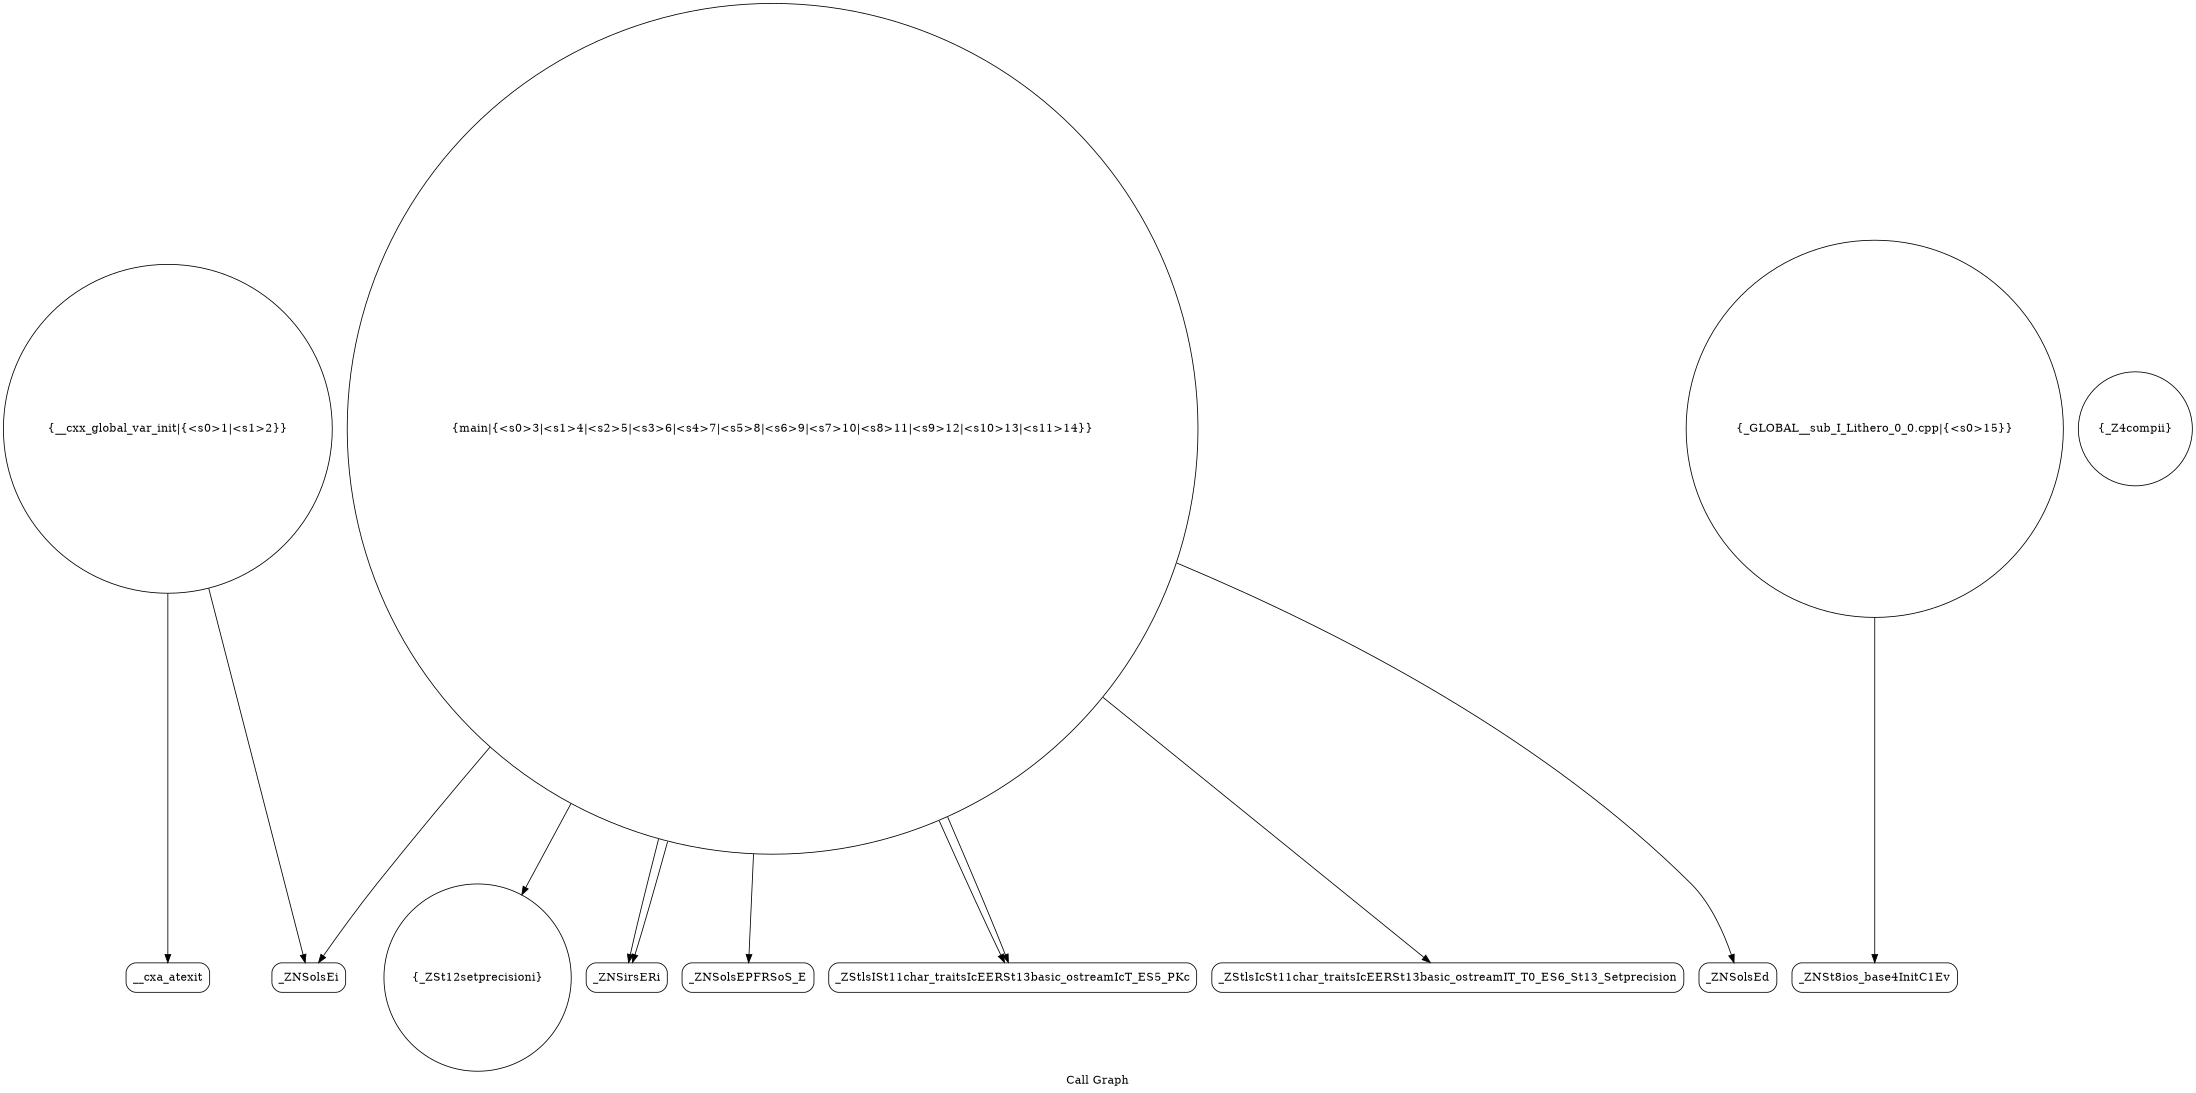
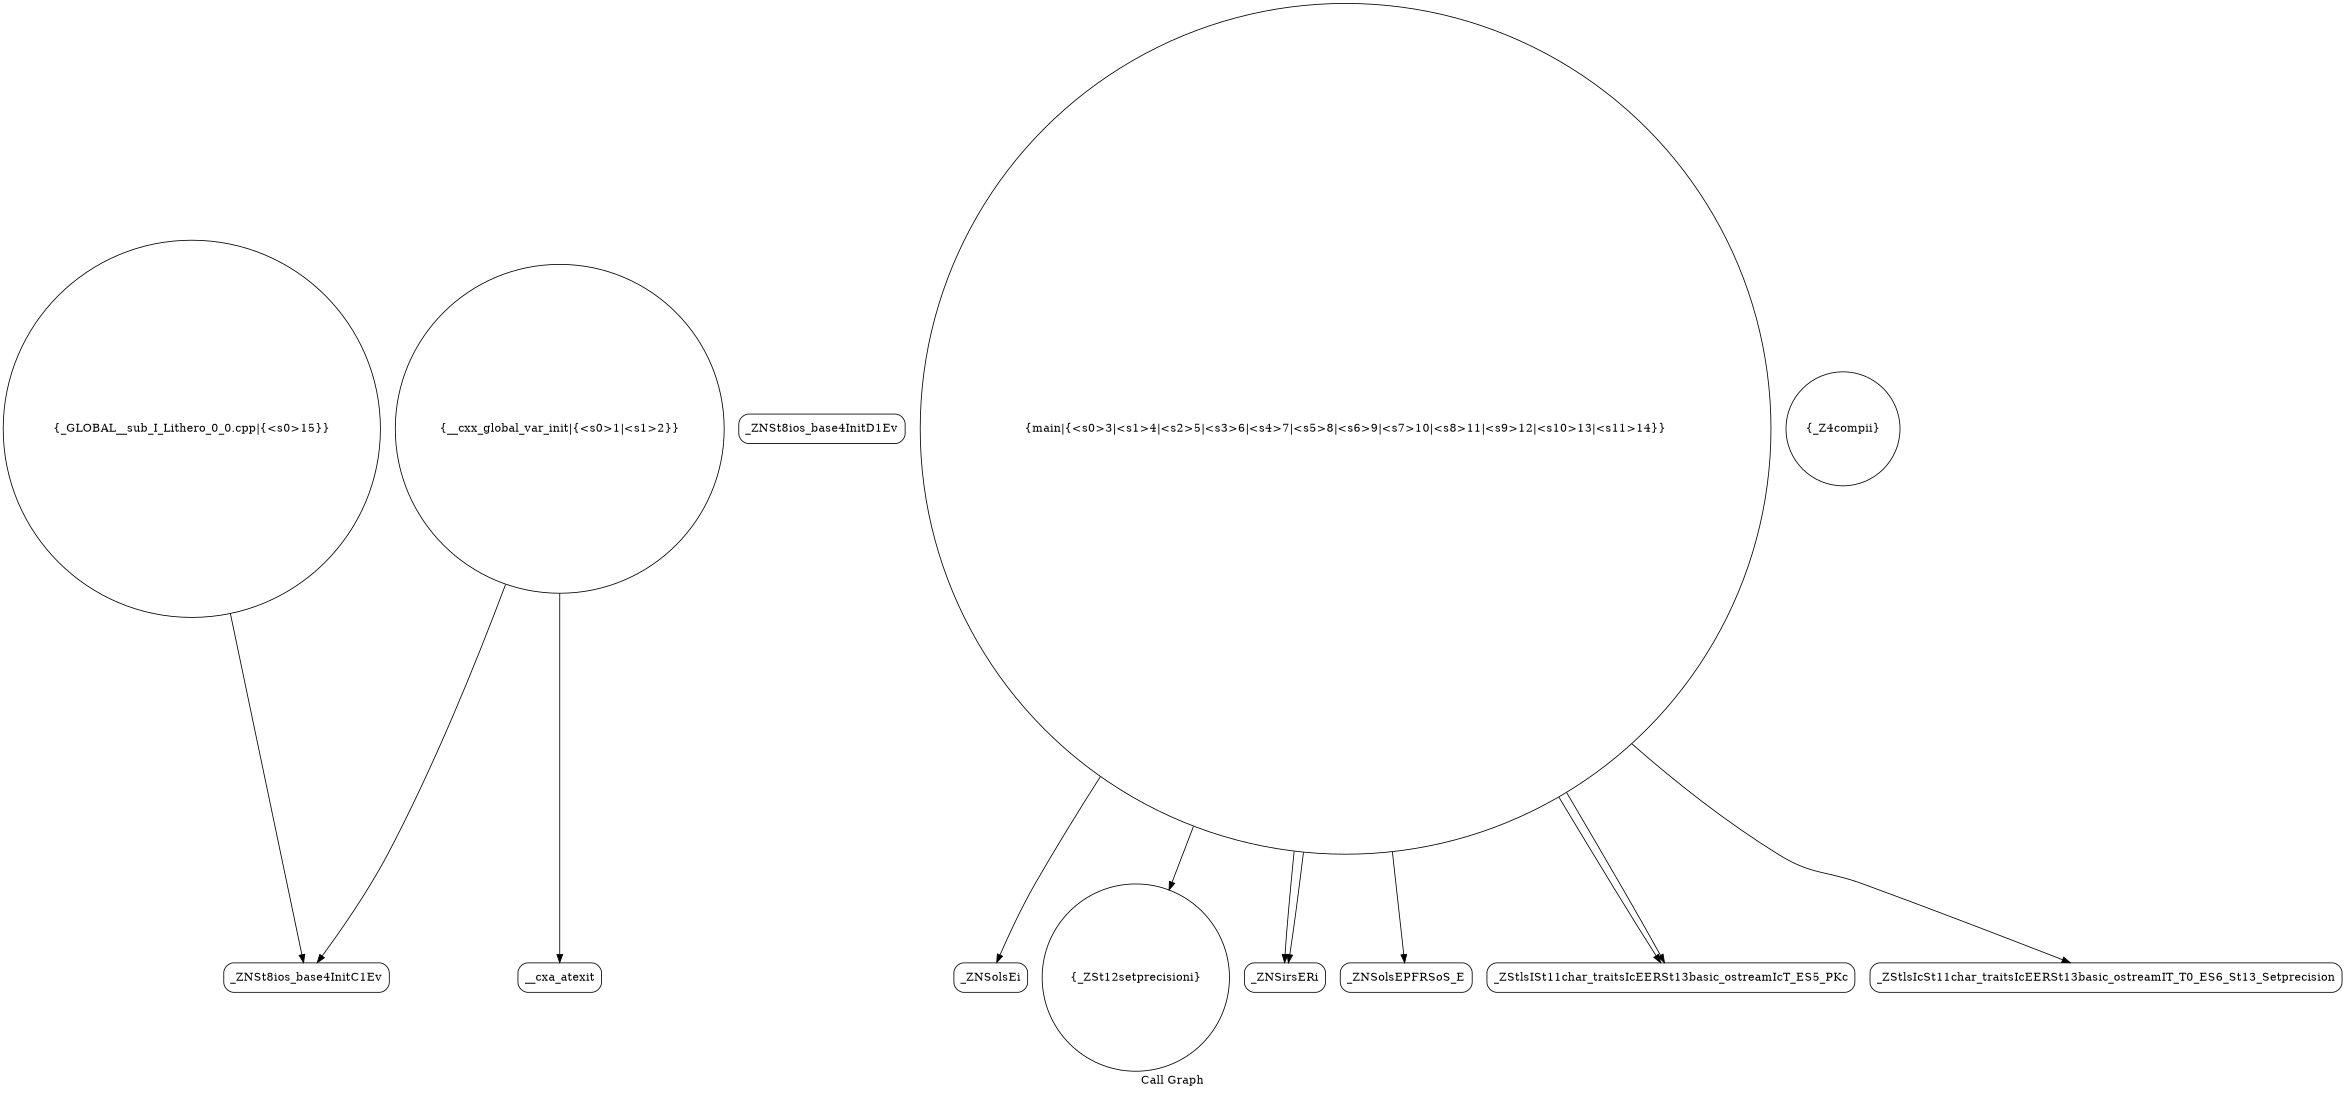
  digraph {
    fontname="DejaVu Serif"
    label="Call Graph"
    node [fontname="DejaVu Serif" shape=Mrecord]
    edge [color=black fontname="DejaVu Serif" tailport=s0]
    n1 [label="{__cxx_global_var_init|{<s0>1|<s1>2}}" shape=circle]
    n2 [label="{_ZNSt8ios_base4InitC1Ev}"]
    n3 [label="{__cxa_atexit}"]
+   n4 [label="{_ZNSt8ios_base4InitD1Ev}"]
    n5 [label="{_ZNSolsEi}"]
    n6 [label="{_Z4compii}" shape=circle]
    n7 [label="{_ZSt12setprecisioni}" shape=circle]
    n8 [label="{_ZNSirsERi}"]
    n9 [label="{_ZNSolsEPFRSoS_E}"]
    n10 [label="{_ZStlsISt11char_traitsIcEERSt13basic_ostreamIcT_ES5_PKc}"]
    n11 [label="{_GLOBAL__sub_I_Lithero_0_0.cpp|{<s0>15}}" shape=circle]
    n12 [label="{_ZStlsIcSt11char_traitsIcEERSt13basic_ostreamIT_T0_ES6_St13_Setprecision}"]
    n13 [label="{main|{<s0>3|<s1>4|<s2>5|<s3>6|<s4>7|<s5>8|<s6>9|<s7>10|<s8>11|<s9>12|<s10>13|<s11>14}}" shape=circle]
-   n14 [label="{_ZNSolsEd}"]
-   n1 -> n5
+   n1 -> n2
    n1 -> n3 [tailport=s1]
    n11 -> n2
    n13 -> n5 [tailport=s6]
    n13 -> n7 [tailport=s8]
    n13 -> n8
    n13 -> n8 [tailport=s1]
    n13 -> n9 [tailport=s11]
    n13 -> n10 [tailport=s5]
    n13 -> n10 [tailport=s7]
    n13 -> n12 [tailport=s9]
-   n13 -> n14 [tailport=s10]
  }
